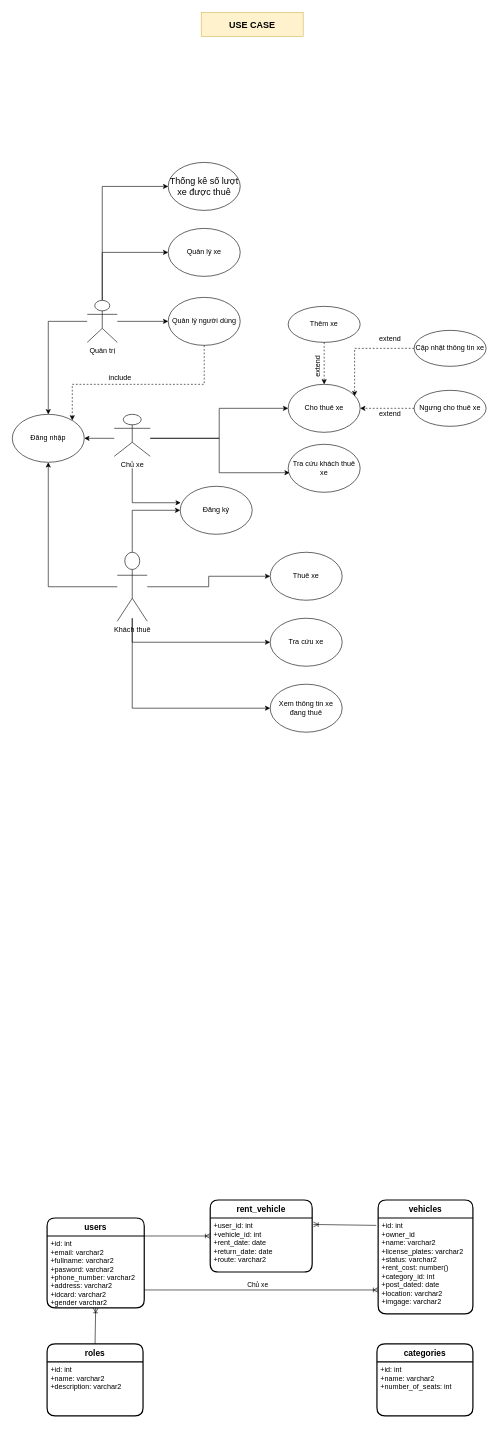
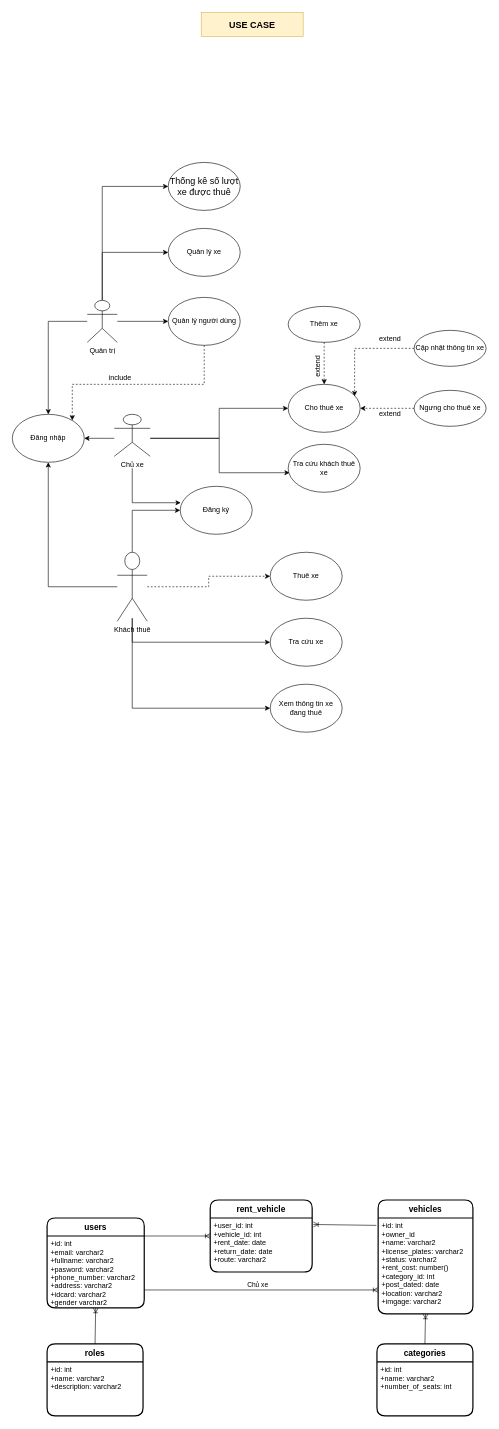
  <mxCell id="0" />
  <mxCell id="1" parent="0" />
  <mxCell id="2" style="edgeStyle=orthogonalEdgeStyle;rounded=0;orthogonalLoop=1;jettySize=auto;html=1;" parent="1" source="6" target="18" edge="1"><mxGeometry relative="1" as="geometry" /></mxCell>
  <mxCell id="3" style="edgeStyle=orthogonalEdgeStyle;rounded=0;orthogonalLoop=1;jettySize=auto;html=1;entryX=0;entryY=0.5;entryDx=0;entryDy=0;" parent="1" source="6" target="22" edge="1"><mxGeometry relative="1" as="geometry" /></mxCell>
  <mxCell id="4" style="edgeStyle=orthogonalEdgeStyle;rounded=0;orthogonalLoop=1;jettySize=auto;html=1;" parent="1" source="6" target="38" edge="1"><mxGeometry relative="1" as="geometry"><Array as="points"><mxPoint x="170" y="420" /></Array></mxGeometry></mxCell>
  <mxCell id="5" style="edgeStyle=orthogonalEdgeStyle;rounded=0;orthogonalLoop=1;jettySize=auto;html=1;entryX=0;entryY=0.5;entryDx=0;entryDy=0;fontSize=15;" parent="1" source="6" target="40" edge="1"><mxGeometry relative="1" as="geometry"><Array as="points"><mxPoint x="170" y="310" /></Array></mxGeometry></mxCell>
  <mxCell id="6" value="Quản trị" style="shape=umlActor;verticalLabelPosition=bottom;verticalAlign=top;html=1;outlineConnect=0;" parent="1" vertex="1"><mxGeometry x="145" y="500" width="50" height="70" as="geometry" /></mxCell>
  <mxCell id="7" style="edgeStyle=orthogonalEdgeStyle;rounded=0;orthogonalLoop=1;jettySize=auto;html=1;" parent="1" source="11" target="18" edge="1"><mxGeometry relative="1" as="geometry"><Array as="points"><mxPoint x="180" y="730" /><mxPoint x="180" y="730" /></Array></mxGeometry></mxCell>
  <mxCell id="8" style="edgeStyle=orthogonalEdgeStyle;rounded=0;orthogonalLoop=1;jettySize=auto;html=1;entryX=0;entryY=0.5;entryDx=0;entryDy=0;" parent="1" source="11" target="19" edge="1"><mxGeometry relative="1" as="geometry"><Array as="points"><mxPoint x="365" y="730" /><mxPoint x="365" y="680" /></Array></mxGeometry></mxCell>
  <mxCell id="9" style="edgeStyle=orthogonalEdgeStyle;rounded=0;orthogonalLoop=1;jettySize=auto;html=1;entryX=0.007;entryY=0.343;entryDx=0;entryDy=0;entryPerimeter=0;" parent="1" target="23" edge="1"><mxGeometry relative="1" as="geometry"><mxPoint x="220" y="780" as="sourcePoint" /><Array as="points"><mxPoint x="220" y="837" /></Array></mxGeometry></mxCell>
  <mxCell id="10" style="edgeStyle=orthogonalEdgeStyle;rounded=0;orthogonalLoop=1;jettySize=auto;html=1;entryX=0.02;entryY=0.592;entryDx=0;entryDy=0;entryPerimeter=0;" parent="1" source="11" target="36" edge="1"><mxGeometry relative="1" as="geometry"><Array as="points"><mxPoint x="365" y="730" /><mxPoint x="365" y="787" /></Array></mxGeometry></mxCell>
  <mxCell id="11" value="Chủ xe" style="shape=umlActor;verticalLabelPosition=bottom;verticalAlign=top;html=1;outlineConnect=0;" parent="1" vertex="1"><mxGeometry x="190" y="690" width="60" height="70" as="geometry" /></mxCell>
  <mxCell id="12" style="edgeStyle=orthogonalEdgeStyle;rounded=0;orthogonalLoop=1;jettySize=auto;html=1;entryX=0.5;entryY=1;entryDx=0;entryDy=0;" parent="1" source="17" target="18" edge="1"><mxGeometry relative="1" as="geometry" /></mxCell>
- <mxCell id="13" style="edgeStyle=orthogonalEdgeStyle;rounded=0;orthogonalLoop=1;jettySize=auto;html=1;" parent="1" source="17" target="20" edge="1"><mxGeometry relative="1" as="geometry" /></mxCell>
+ <mxCell id="13" style="edgeStyle=orthogonalEdgeStyle;rounded=0;orthogonalLoop=1;jettySize=auto;html=1;dashed=1;" parent="1" source="17" target="20" edge="1"><mxGeometry relative="1" as="geometry" /></mxCell>
  <mxCell id="14" style="edgeStyle=orthogonalEdgeStyle;rounded=0;orthogonalLoop=1;jettySize=auto;html=1;entryX=0;entryY=0.5;entryDx=0;entryDy=0;" parent="1" source="17" target="23" edge="1"><mxGeometry relative="1" as="geometry"><Array as="points"><mxPoint x="220" y="850" /></Array></mxGeometry></mxCell>
  <mxCell id="15" style="edgeStyle=orthogonalEdgeStyle;rounded=0;orthogonalLoop=1;jettySize=auto;html=1;" parent="1" target="29" edge="1"><mxGeometry relative="1" as="geometry"><mxPoint x="220" y="1030" as="sourcePoint" /><Array as="points"><mxPoint x="220" y="1070" /></Array></mxGeometry></mxCell>
  <mxCell id="16" style="edgeStyle=orthogonalEdgeStyle;rounded=0;orthogonalLoop=1;jettySize=auto;html=1;" parent="1" target="37" edge="1"><mxGeometry relative="1" as="geometry"><mxPoint x="220" y="1030" as="sourcePoint" /><Array as="points"><mxPoint x="220" y="1180" /></Array></mxGeometry></mxCell>
  <mxCell id="17" value="Khách thuê" style="shape=umlActor;verticalLabelPosition=bottom;verticalAlign=top;html=1;outlineConnect=0;" parent="1" vertex="1"><mxGeometry x="195" y="920" width="50" height="115" as="geometry" /></mxCell>
  <mxCell id="18" value="Đăng nhập" style="ellipse;whiteSpace=wrap;html=1;" parent="1" vertex="1"><mxGeometry y="690" width="120" height="80" as="geometry" x="20" /></mxCell>
  <mxCell id="19" value="Cho thuê xe" style="ellipse;whiteSpace=wrap;html=1;" parent="1" vertex="1"><mxGeometry x="480" y="640" width="120" height="80" as="geometry" /></mxCell>
  <mxCell id="20" value="Thuê xe" style="ellipse;whiteSpace=wrap;html=1;" parent="1" vertex="1"><mxGeometry x="450" y="920" width="120" height="80" as="geometry" /></mxCell>
  <mxCell id="21" style="edgeStyle=orthogonalEdgeStyle;rounded=0;orthogonalLoop=1;jettySize=auto;html=1;dashed=1;" parent="1" source="22" target="18" edge="1"><mxGeometry relative="1" as="geometry"><Array as="points"><mxPoint x="340" y="640" /><mxPoint x="120" y="640" /></Array></mxGeometry></mxCell>
  <mxCell id="22" value="Quản lý người dùng" style="ellipse;whiteSpace=wrap;html=1;" parent="1" vertex="1"><mxGeometry x="280" y="495" width="120" height="80" as="geometry" /></mxCell>
  <mxCell id="23" value="Đăng ký" style="ellipse;whiteSpace=wrap;html=1;" parent="1" vertex="1"><mxGeometry x="300" y="810" width="120" height="80" as="geometry" /></mxCell>
  <mxCell id="24" value="Thêm xe" style="ellipse;whiteSpace=wrap;html=1;" parent="1" vertex="1"><mxGeometry x="480" y="510" width="120" height="60" as="geometry" /></mxCell>
  <mxCell id="25" style="edgeStyle=orthogonalEdgeStyle;rounded=0;orthogonalLoop=1;jettySize=auto;html=1;entryX=0.923;entryY=0.247;entryDx=0;entryDy=0;entryPerimeter=0;dashed=1;" parent="1" source="26" target="19" edge="1"><mxGeometry relative="1" as="geometry"><Array as="points"><mxPoint x="591" y="580" /></Array></mxGeometry></mxCell>
  <mxCell id="26" value="Cập nhật thông tin xe" style="ellipse;whiteSpace=wrap;html=1;" parent="1" vertex="1"><mxGeometry x="690" y="550" width="120" height="60" as="geometry" /></mxCell>
  <mxCell id="27" style="edgeStyle=orthogonalEdgeStyle;rounded=0;orthogonalLoop=1;jettySize=auto;html=1;dashed=1;" parent="1" source="28" target="19" edge="1"><mxGeometry relative="1" as="geometry" /></mxCell>
  <mxCell id="28" value="Ngưng cho thuê xe" style="ellipse;whiteSpace=wrap;html=1;" parent="1" vertex="1"><mxGeometry x="690" y="650" width="120" height="60" as="geometry" /></mxCell>
  <mxCell id="29" value="Tra cứu xe" style="ellipse;whiteSpace=wrap;html=1;" parent="1" vertex="1"><mxGeometry x="450" y="1030" width="120" height="80" as="geometry" /></mxCell>
  <mxCell id="30" style="edgeStyle=orthogonalEdgeStyle;rounded=0;orthogonalLoop=1;jettySize=auto;html=1;dashed=1;" parent="1" source="24" target="19" edge="1"><mxGeometry relative="1" as="geometry"><mxPoint x="510" y="660" as="targetPoint" /><Array as="points" /></mxGeometry></mxCell>
  <mxCell id="31" style="edgeStyle=orthogonalEdgeStyle;rounded=0;orthogonalLoop=1;jettySize=auto;html=1;exitX=0.5;exitY=1;exitDx=0;exitDy=0;dashed=1;" parent="1" source="24" target="24" edge="1"><mxGeometry relative="1" as="geometry" /></mxCell>
  <mxCell id="32" value="include" style="text;html=1;strokeColor=none;fillColor=none;align=center;verticalAlign=middle;whiteSpace=wrap;rounded=0;" parent="1" vertex="1"><mxGeometry x="180" y="620" width="40" height="20" as="geometry" /></mxCell>
  <mxCell id="33" value="extend" style="text;html=1;strokeColor=none;fillColor=none;align=center;verticalAlign=middle;whiteSpace=wrap;rounded=0;" parent="1" vertex="1"><mxGeometry x="630" y="680" width="40" height="20" as="geometry" /></mxCell>
  <mxCell id="34" value="extend" style="text;html=1;strokeColor=none;fillColor=none;align=center;verticalAlign=middle;whiteSpace=wrap;rounded=0;rotation=0;" parent="1" vertex="1"><mxGeometry x="630" y="555" width="40" height="20" as="geometry" /></mxCell>
  <mxCell id="35" value="extend" style="text;html=1;strokeColor=none;fillColor=none;align=center;verticalAlign=middle;whiteSpace=wrap;rounded=0;rotation=-90;" parent="1" vertex="1"><mxGeometry x="510" y="600" width="40" height="20" as="geometry" /></mxCell>
  <mxCell id="36" value="Tra cứu khách thuê&lt;br&gt;xe" style="ellipse;whiteSpace=wrap;html=1;" parent="1" vertex="1"><mxGeometry x="480" y="740" width="120" height="80" as="geometry" /></mxCell>
  <mxCell id="37" value="Xem thông tin xe đang thuê" style="ellipse;whiteSpace=wrap;html=1;" parent="1" vertex="1"><mxGeometry x="450" y="1140" width="120" height="80" as="geometry" /></mxCell>
  <mxCell id="38" value="Quản lý xe" style="ellipse;whiteSpace=wrap;html=1;" parent="1" vertex="1"><mxGeometry x="280" y="380" width="120" height="80" as="geometry" /></mxCell>
  <mxCell id="39" value="USE CASE" style="text;html=1;strokeColor=#d6b656;fillColor=#fff2cc;align=center;verticalAlign=middle;whiteSpace=wrap;rounded=0;fontStyle=1;fontSize=15;" parent="1" vertex="1"><mxGeometry x="335" y="20" width="170" height="40" as="geometry" /></mxCell>
  <mxCell id="40" value="Thống kê số lượt xe được thuê" style="ellipse;whiteSpace=wrap;html=1;fontSize=15;" parent="1" vertex="1"><mxGeometry x="280" y="270" width="120" height="80" as="geometry" /></mxCell>
  <mxCell id="41" value="users" style="swimlane;childLayout=stackLayout;horizontal=1;startSize=30;horizontalStack=0;rounded=1;fontSize=14;fontStyle=1;strokeWidth=2;resizeParent=0;resizeLast=1;shadow=0;dashed=0;align=center;" parent="1" vertex="1"><mxGeometry x="78" y="2030" width="162" height="150" as="geometry" /></mxCell>
  <mxCell id="42" value="+id: int&#10;+email: varchar2&#10;+fullname: varchar2&#10;+pasword: varchar2&#10;+phone_number: varchar2&#10;+address: varchar2&#10;+idcard: varchar2&#10;+gender varchar2" style="align=left;strokeColor=none;fillColor=none;spacingLeft=4;fontSize=12;verticalAlign=top;resizable=0;rotatable=0;part=1;" parent="41" vertex="1"><mxGeometry y="30" width="162" height="120" as="geometry" /></mxCell>
  <mxCell id="43" value="roles" style="swimlane;childLayout=stackLayout;horizontal=1;startSize=30;horizontalStack=0;rounded=1;fontSize=14;fontStyle=1;strokeWidth=2;resizeParent=0;resizeLast=1;shadow=0;dashed=0;align=center;" parent="1" vertex="1"><mxGeometry x="78" y="2240" width="160" height="120" as="geometry" /></mxCell>
  <mxCell id="44" value="+id: int&#10;+name: varchar2&#10;+description: varchar2" style="align=left;strokeColor=none;fillColor=none;spacingLeft=4;fontSize=12;verticalAlign=top;resizable=0;rotatable=0;part=1;" parent="43" vertex="1"><mxGeometry y="30" width="160" height="90" as="geometry" /></mxCell>
  <mxCell id="45" value="vehicles" style="swimlane;childLayout=stackLayout;horizontal=1;startSize=30;horizontalStack=0;rounded=1;fontSize=14;fontStyle=1;strokeWidth=2;resizeParent=0;resizeLast=1;shadow=0;dashed=0;align=center;" parent="1" vertex="1"><mxGeometry x="630" y="2000" width="158" height="190" as="geometry" /></mxCell>
  <mxCell id="46" value="+id: int&#10;+owner_id&#10;+name: varchar2&#10;+license_plates: varchar2&#10;+status: varchar2&#10;+rent_cost: number()&#10;+category_id: int&#10;+post_dated: date&#10;+location: varchar2&#10;+imgage: varchar2" style="align=left;strokeColor=none;fillColor=none;spacingLeft=4;fontSize=12;verticalAlign=top;resizable=0;rotatable=0;part=1;" parent="45" vertex="1"><mxGeometry y="30" width="158" height="160" as="geometry" /></mxCell>
  <mxCell id="47" value="categories" style="swimlane;childLayout=stackLayout;horizontal=1;startSize=30;horizontalStack=0;rounded=1;fontSize=14;fontStyle=1;strokeWidth=2;resizeParent=0;resizeLast=1;shadow=0;dashed=0;align=center;" parent="1" vertex="1"><mxGeometry x="628" y="2240" width="160" height="120" as="geometry" /></mxCell>
  <mxCell id="48" value="+id: int&#10;+name: varchar2&#10;+number_of_seats: int&#10;" style="align=left;strokeColor=none;fillColor=none;spacingLeft=4;fontSize=12;verticalAlign=top;resizable=0;rotatable=0;part=1;" parent="47" vertex="1"><mxGeometry y="30" width="160" height="90" as="geometry" /></mxCell>
  <mxCell id="49" value="rent_vehicle" style="swimlane;childLayout=stackLayout;horizontal=1;startSize=30;horizontalStack=0;rounded=1;fontSize=14;fontStyle=1;strokeWidth=2;resizeParent=0;resizeLast=1;shadow=0;dashed=0;align=center;" parent="1" vertex="1"><mxGeometry x="350" y="2000" width="170" height="120" as="geometry" /></mxCell>
  <mxCell id="50" value="+user_id: int&#10;+vehicle_id: int&#10;+rent_date: date&#10;+return_date: date&#10;+route: varchar2" style="align=left;strokeColor=none;fillColor=none;spacingLeft=4;fontSize=12;verticalAlign=top;resizable=0;rotatable=0;part=1;" parent="49" vertex="1"><mxGeometry y="30" width="170" height="90" as="geometry" /></mxCell>
  <mxCell id="51" value="" style="fontSize=12;html=1;endArrow=ERoneToMany;rounded=0;entryX=0.5;entryY=1;entryDx=0;entryDy=0;exitX=0.5;exitY=0;exitDx=0;exitDy=0;" parent="1" source="43" target="42" edge="1"><mxGeometry width="100" height="100" relative="1" as="geometry"><mxPoint x="144" y="2250" as="sourcePoint" /><mxPoint x="148" y="2160" as="targetPoint" /></mxGeometry></mxCell>
  <mxCell id="52" value="" style="fontSize=12;html=1;endArrow=ERoneToMany;rounded=0;exitX=1;exitY=0;exitDx=0;exitDy=0;" parent="1" source="42" edge="1"><mxGeometry width="100" height="100" relative="1" as="geometry"><mxPoint x="348" y="2090" as="sourcePoint" /><mxPoint x="350" y="2060" as="targetPoint" /><Array as="points" /></mxGeometry></mxCell>
  <mxCell id="53" value="" style="fontSize=12;html=1;endArrow=ERoneToMany;rounded=0;exitX=-0.02;exitY=0.077;exitDx=0;exitDy=0;exitPerimeter=0;entryX=1.012;entryY=0.12;entryDx=0;entryDy=0;entryPerimeter=0;" parent="1" source="46" target="50" edge="1"><mxGeometry width="100" height="100" relative="1" as="geometry"><mxPoint x="628" y="2090" as="sourcePoint" /><mxPoint x="530" y="2042" as="targetPoint" /><Array as="points" /></mxGeometry></mxCell>
  <mxCell id="54" value="" style="edgeStyle=entityRelationEdgeStyle;fontSize=12;html=1;endArrow=ERoneToMany;entryX=0;entryY=0.75;entryDx=0;entryDy=0;" parent="1" target="46" edge="1"><mxGeometry width="100" height="100" relative="1" as="geometry"><mxPoint x="240" y="2150" as="sourcePoint" /><mxPoint x="620" y="2150" as="targetPoint" /></mxGeometry></mxCell>
  <mxCell id="55" value="Chủ xe" style="edgeLabel;html=1;align=center;verticalAlign=middle;resizable=0;points=[];" parent="54" vertex="1" connectable="0"><mxGeometry x="0.578" y="-4" relative="1" as="geometry"><mxPoint x="-120" y="-14" as="offset" /></mxGeometry></mxCell>
+ <mxCell id="56" value="" style="fontSize=12;html=1;endArrow=ERoneToMany;rounded=0;exitX=0.5;exitY=0;exitDx=0;exitDy=0;entryX=0.5;entryY=1;entryDx=0;entryDy=0;entryPerimeter=0;" parent="1" source="47" target="46" edge="1"><mxGeometry width="100" height="100" relative="1" as="geometry"><mxPoint x="709.5" y="2220" as="sourcePoint" /><mxPoint x="710" y="2150" as="targetPoint" /><Array as="points"><mxPoint x="709" y="2190" /></Array></mxGeometry></mxCell>
